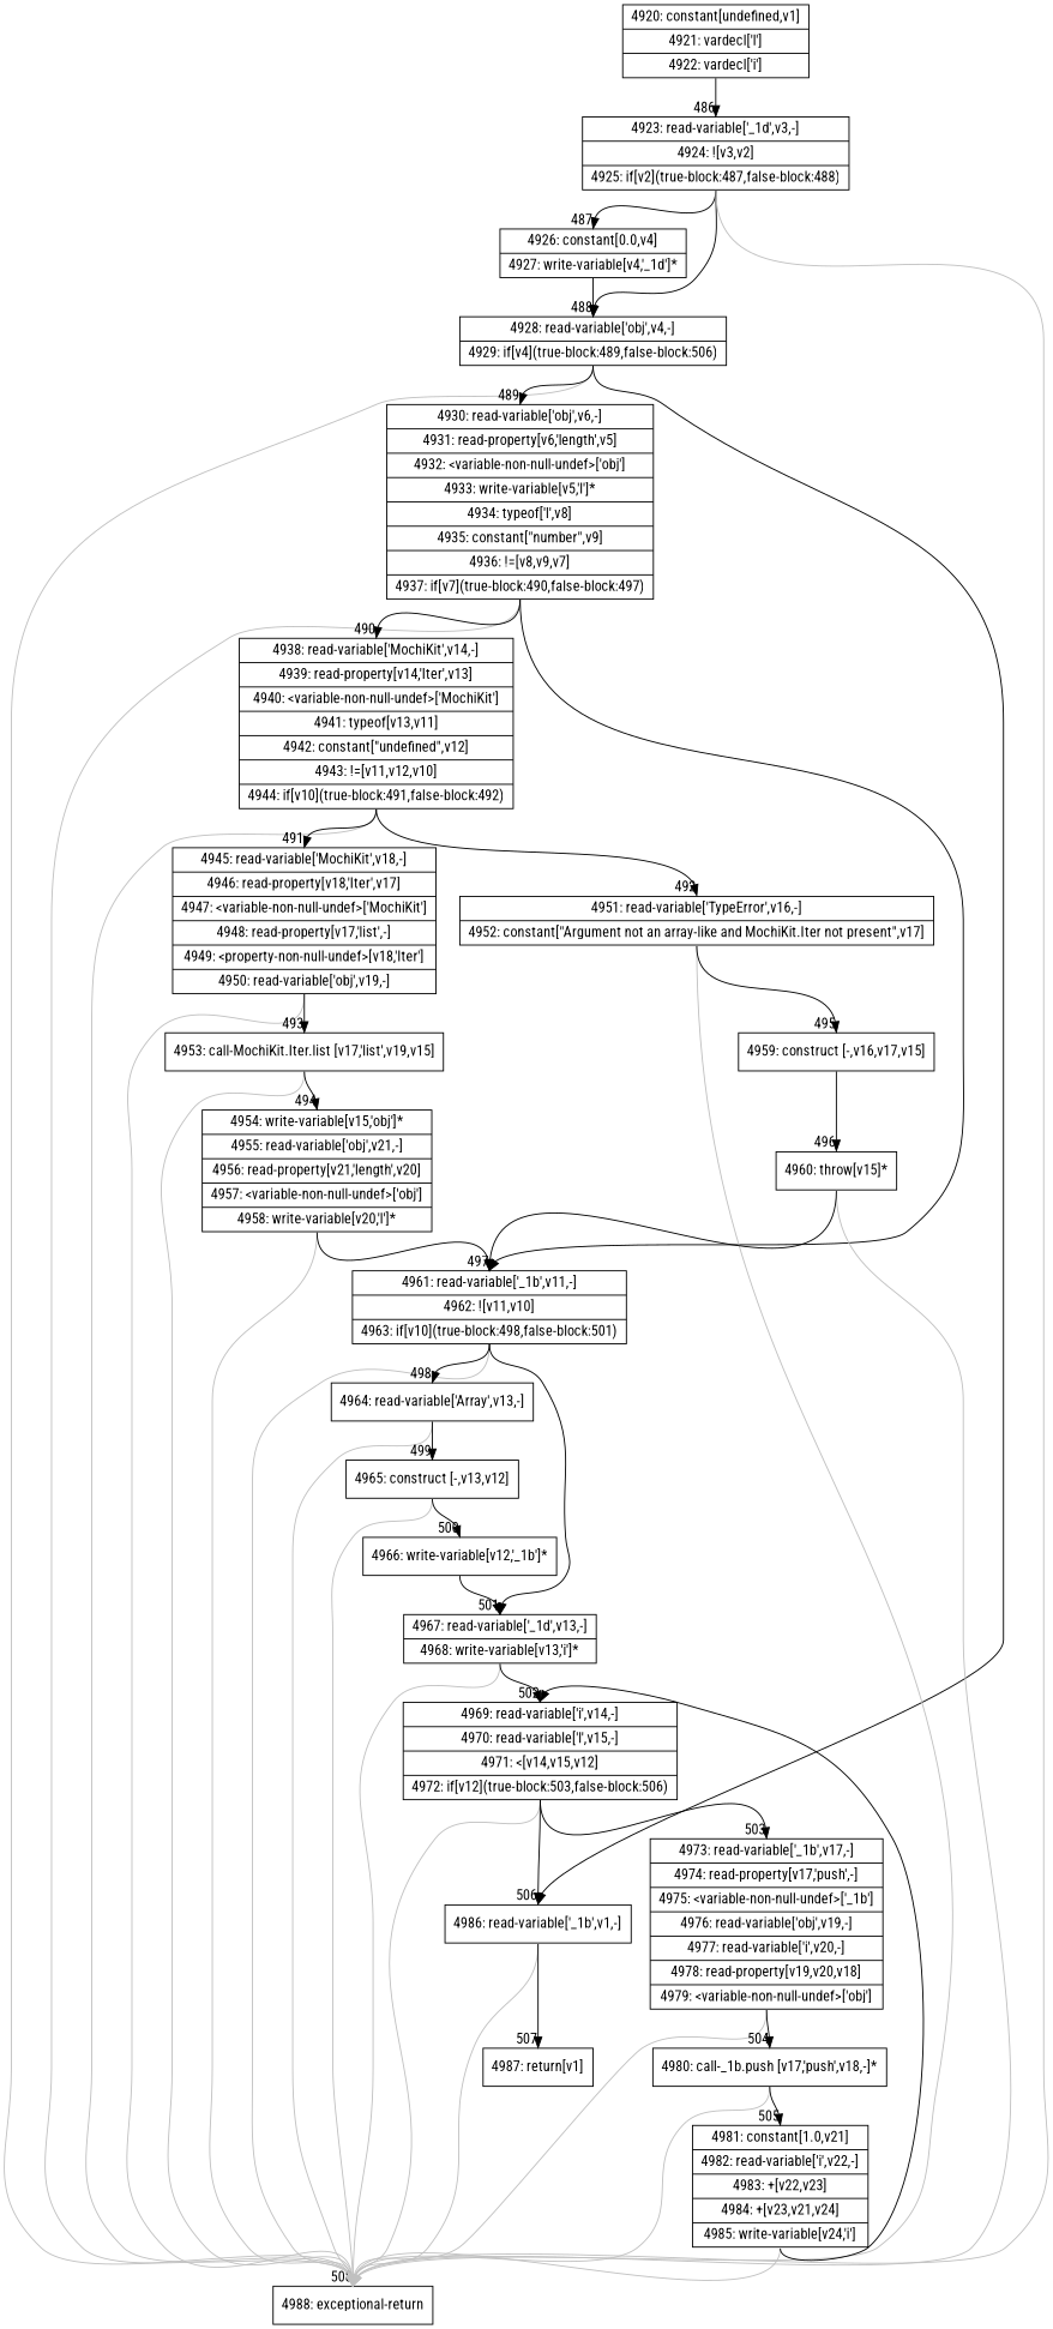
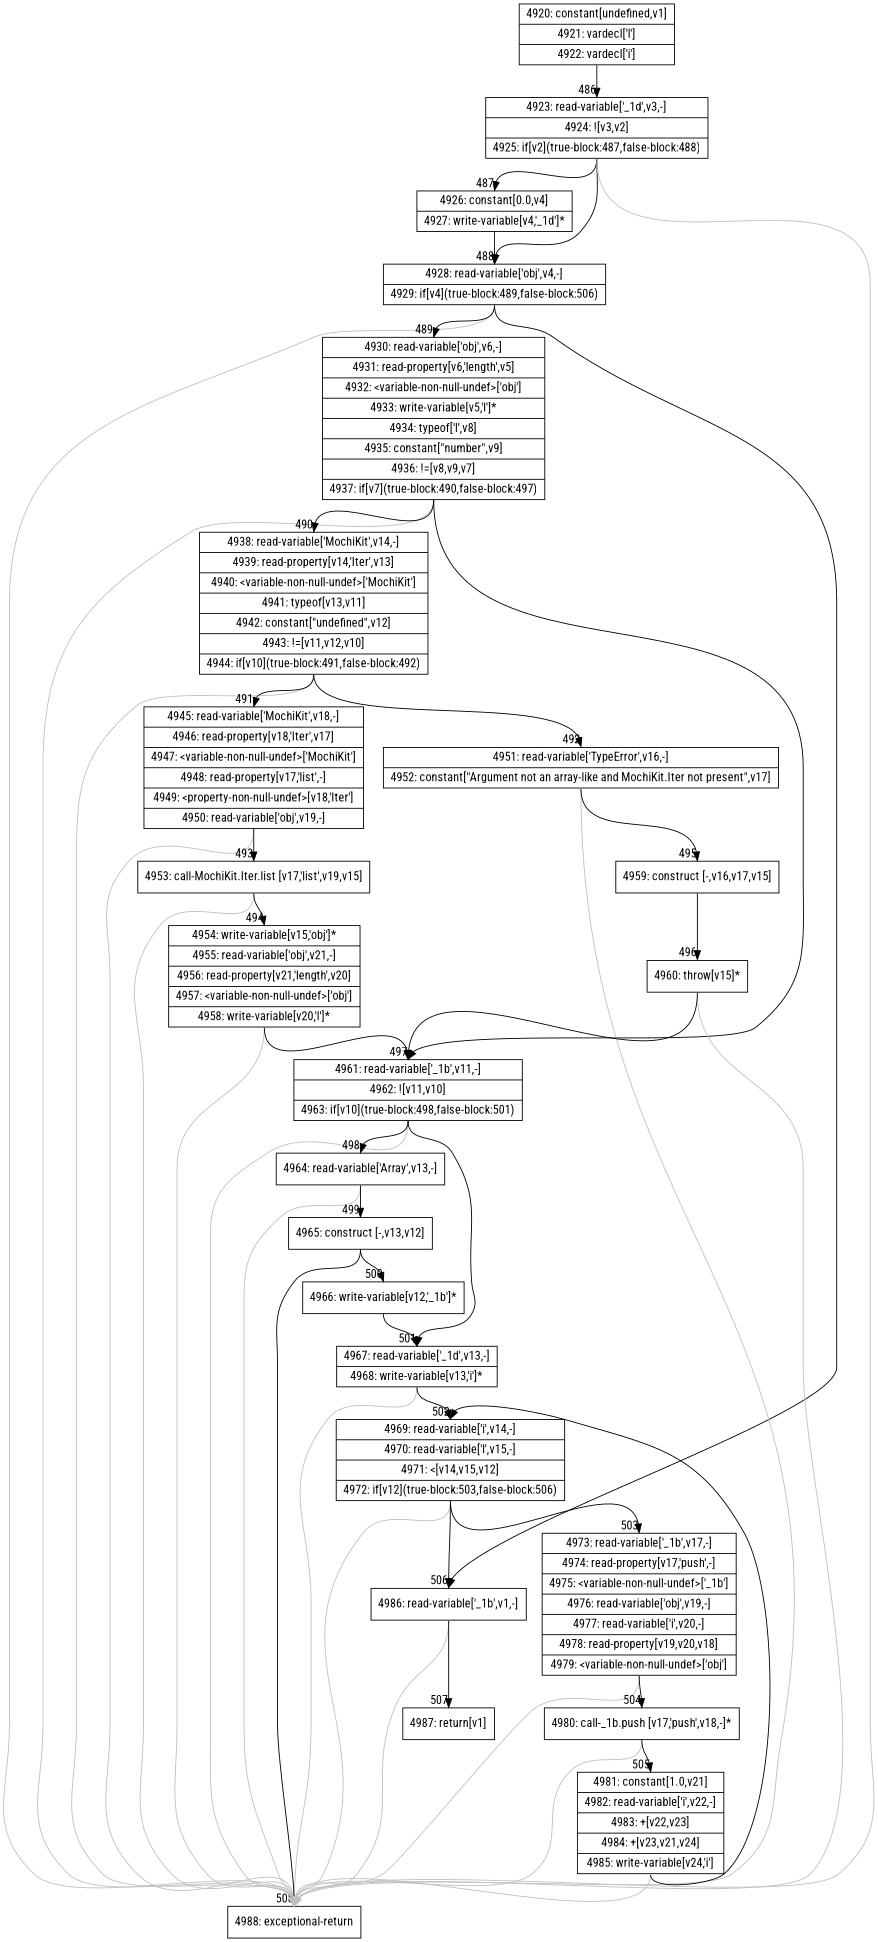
  digraph {
    fontname="Roboto Condensed"
    rankdir=TD
    node [fontname="Roboto Condensed" shape=record]
    edge [fontname="Roboto Condensed" headport=n tailport=s]
    n1 [label="{4920: constant[undefined,v1]|4921: vardecl['l']|4922: vardecl['i']}"]
    n2 [label="{4923: read-variable['_1d',v3,-]|4924: ![v3,v2]|4925: if[v2](true-block:487,false-block:488)}"]
    n3 [label="{4926: constant[0.0,v4]|4927: write-variable[v4,'_1d']*}"]
    n4 [label="{4928: read-variable['obj',v4,-]|4929: if[v4](true-block:489,false-block:506)}"]
    n5 [label="{4988: exceptional-return}"]
    n6 [label="{4930: read-variable['obj',v6,-]|4931: read-property[v6,'length',v5]|4932: \<variable-non-null-undef\>['obj']|4933: write-variable[v5,'l']*|4934: typeof['l',v8]|4935: constant[\"number\",v9]|4936: !=[v8,v9,v7]|4937: if[v7](true-block:490,false-block:497)}"]
    n7 [label="{4986: read-variable['_1b',v1,-]}"]
    n8 [label="{4938: read-variable['MochiKit',v14,-]|4939: read-property[v14,'Iter',v13]|4940: \<variable-non-null-undef\>['MochiKit']|4941: typeof[v13,v11]|4942: constant[\"undefined\",v12]|4943: !=[v11,v12,v10]|4944: if[v10](true-block:491,false-block:492)}"]
    n9 [label="{4961: read-variable['_1b',v11,-]|4962: ![v11,v10]|4963: if[v10](true-block:498,false-block:501)}"]
    n10 [label="{4987: return[v1]}"]
    n11 [label="{4945: read-variable['MochiKit',v18,-]|4946: read-property[v18,'Iter',v17]|4947: \<variable-non-null-undef\>['MochiKit']|4948: read-property[v17,'list',-]|4949: \<property-non-null-undef\>[v18,'Iter']|4950: read-variable['obj',v19,-]}"]
    n12 [label="{4951: read-variable['TypeError',v16,-]|4952: constant[\"Argument not an array-like and MochiKit.Iter not present\",v17]}"]
    n13 [label="{4964: read-variable['Array',v13,-]}"]
    n14 [label="{4967: read-variable['_1d',v13,-]|4968: write-variable[v13,'i']*}"]
    n15 [label="{4953: call-MochiKit.Iter.list [v17,'list',v19,v15]}"]
    n16 [label="{4959: construct [-,v16,v17,v15]}"]
    n17 [label="{4965: construct [-,v13,v12]}"]
    n18 [label="{4969: read-variable['i',v14,-]|4970: read-variable['l',v15,-]|4971: \<[v14,v15,v12]|4972: if[v12](true-block:503,false-block:506)}"]
    n19 [label="{4954: write-variable[v15,'obj']*|4955: read-variable['obj',v21,-]|4956: read-property[v21,'length',v20]|4957: \<variable-non-null-undef\>['obj']|4958: write-variable[v20,'l']*}"]
    n20 [label="{4960: throw[v15]*}"]
    n21 [label="{4966: write-variable[v12,'_1b']*}"]
    n22 [label="{4973: read-variable['_1b',v17,-]|4974: read-property[v17,'push',-]|4975: \<variable-non-null-undef\>['_1b']|4976: read-variable['obj',v19,-]|4977: read-variable['i',v20,-]|4978: read-property[v19,v20,v18]|4979: \<variable-non-null-undef\>['obj']}"]
    n23 [label="{4980: call-_1b.push [v17,'push',v18,-]*}"]
    n24 [label="{4981: constant[1.0,v21]|4982: read-variable['i',v22,-]|4983: +[v22,v23]|4984: +[v23,v21,v24]|4985: write-variable[v24,'i']}"]
    n1 -> n2 [headlabel="      486"]
    n2 -> n3 [headlabel="      487"]
    n2 -> n4 [headlabel="      488"]
    n2 -> n5 [color=gray headlabel="      508"]
    n3 -> n4
    n4 -> n5 [color=gray]
    n4 -> n6 [headlabel="      489"]
    n4 -> n7 [headlabel="      506"]
    n6 -> n5 [color=gray]
    n6 -> n8 [headlabel="      490"]
    n6 -> n9 [headlabel="      497"]
    n7 -> n5 [color=gray]
    n7 -> n10 [headlabel="      507"]
    n8 -> n5 [color=gray]
    n8 -> n11 [headlabel="      491"]
    n8 -> n12 [headlabel="      492"]
    n9 -> n5 [color=gray]
    n9 -> n13 [headlabel="      498"]
    n9 -> n14 [headlabel="      501"]
    n11 -> n5 [color=gray]
    n11 -> n15 [headlabel="      493"]
    n12 -> n5 [color=gray]
    n12 -> n16 [headlabel="      495"]
    n13 -> n5 [color=gray]
    n13 -> n17 [headlabel="      499"]
    n14 -> n5 [color=gray]
    n14 -> n18 [headlabel="      502"]
    n15 -> n5 [color=gray]
    n15 -> n19 [headlabel="      494"]
    n16 -> n20 [headlabel="      496"]
-   n17 -> n5 [color=gray]
+   n17 -> n5 [color=black]
    n17 -> n21 [headlabel="      500"]
    n18 -> n5 [color=gray]
    n18 -> n7
    n18 -> n22 [headlabel="      503"]
    n19 -> n5 [color=gray]
    n19 -> n9
    n20 -> n5 [color=gray]
    n20 -> n9
    n21 -> n14
    n22 -> n5 [color=gray]
    n22 -> n23 [headlabel="      504"]
    n23 -> n5 [color=gray]
    n23 -> n24 [headlabel="      505"]
    n24 -> n5 [color=gray]
    n24 -> n18
  }
